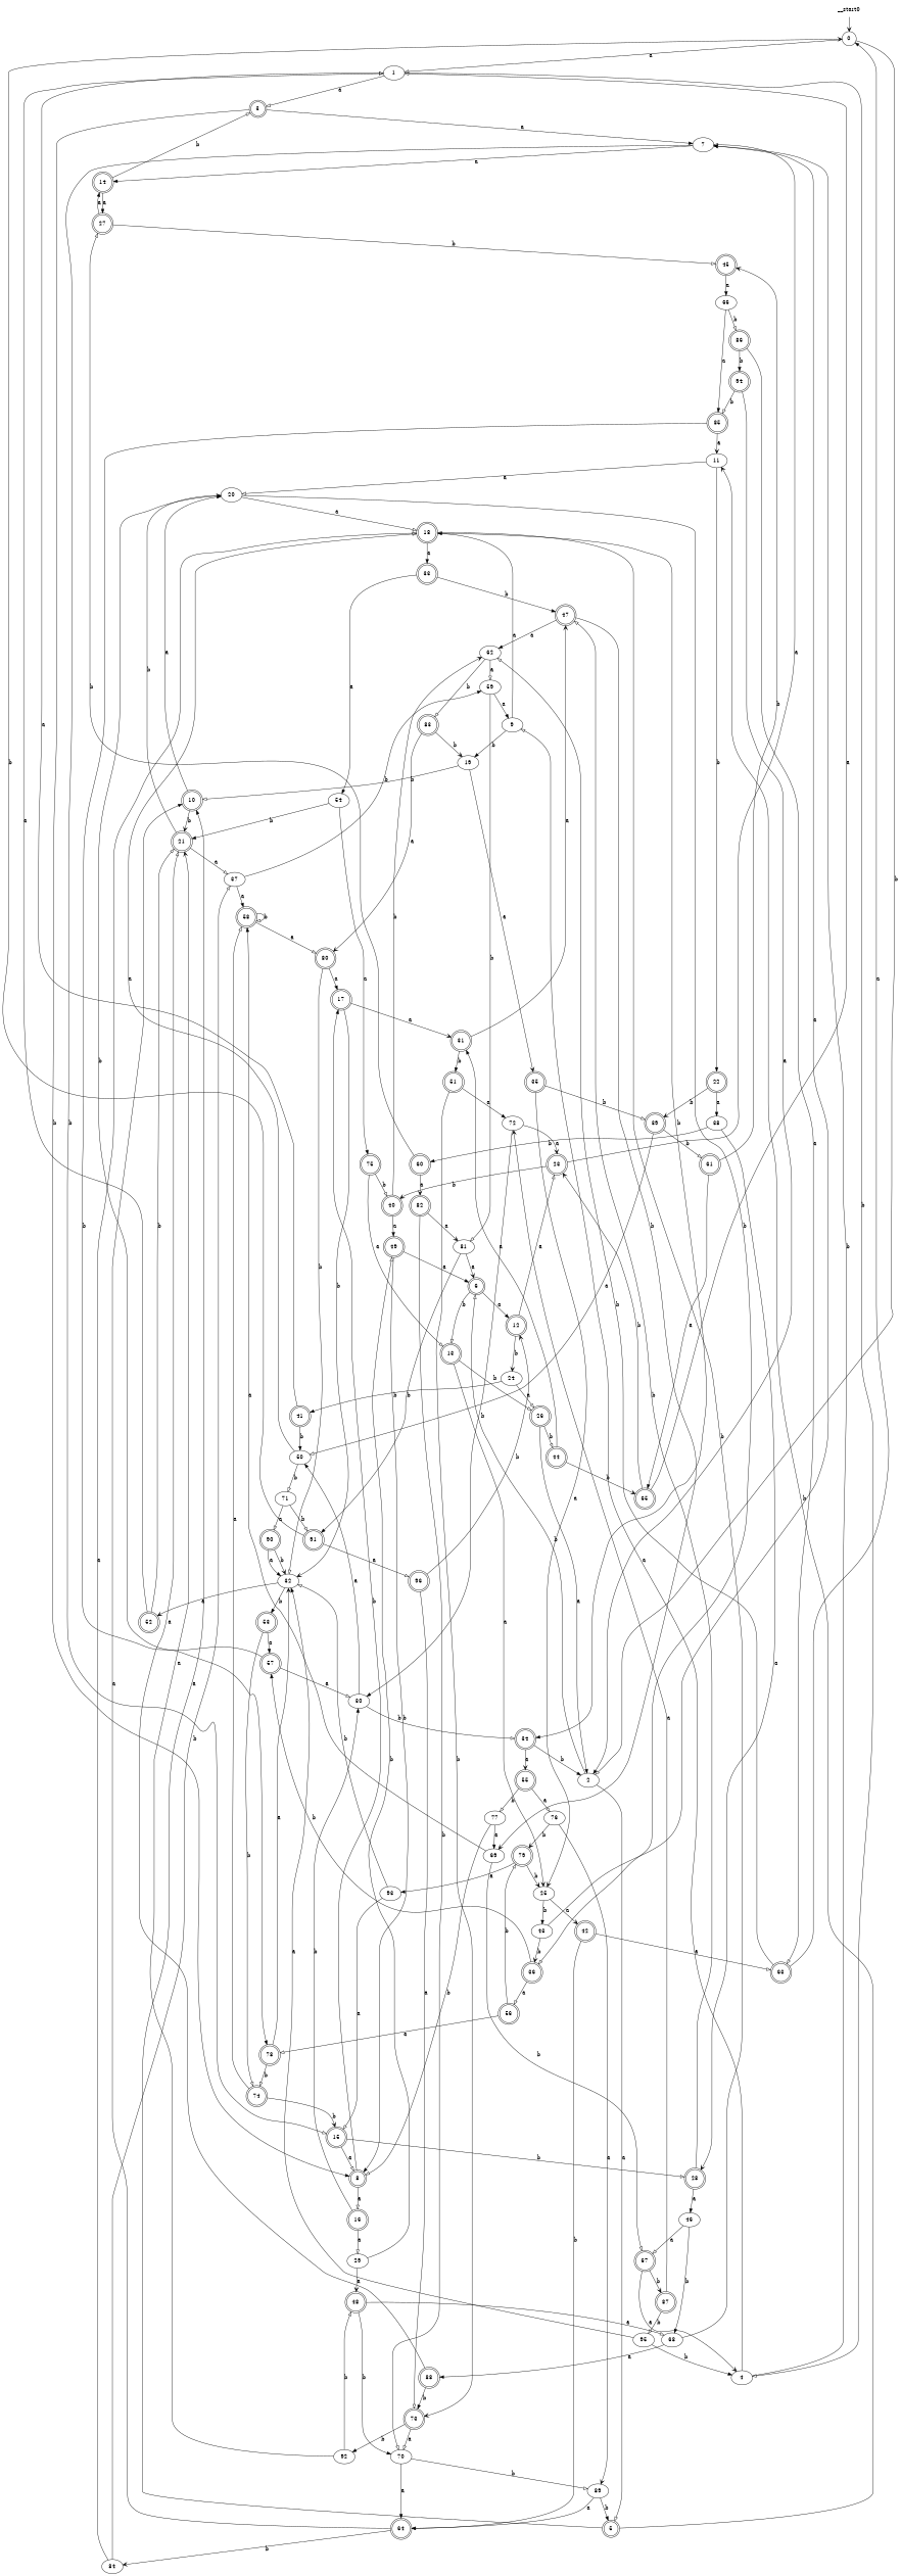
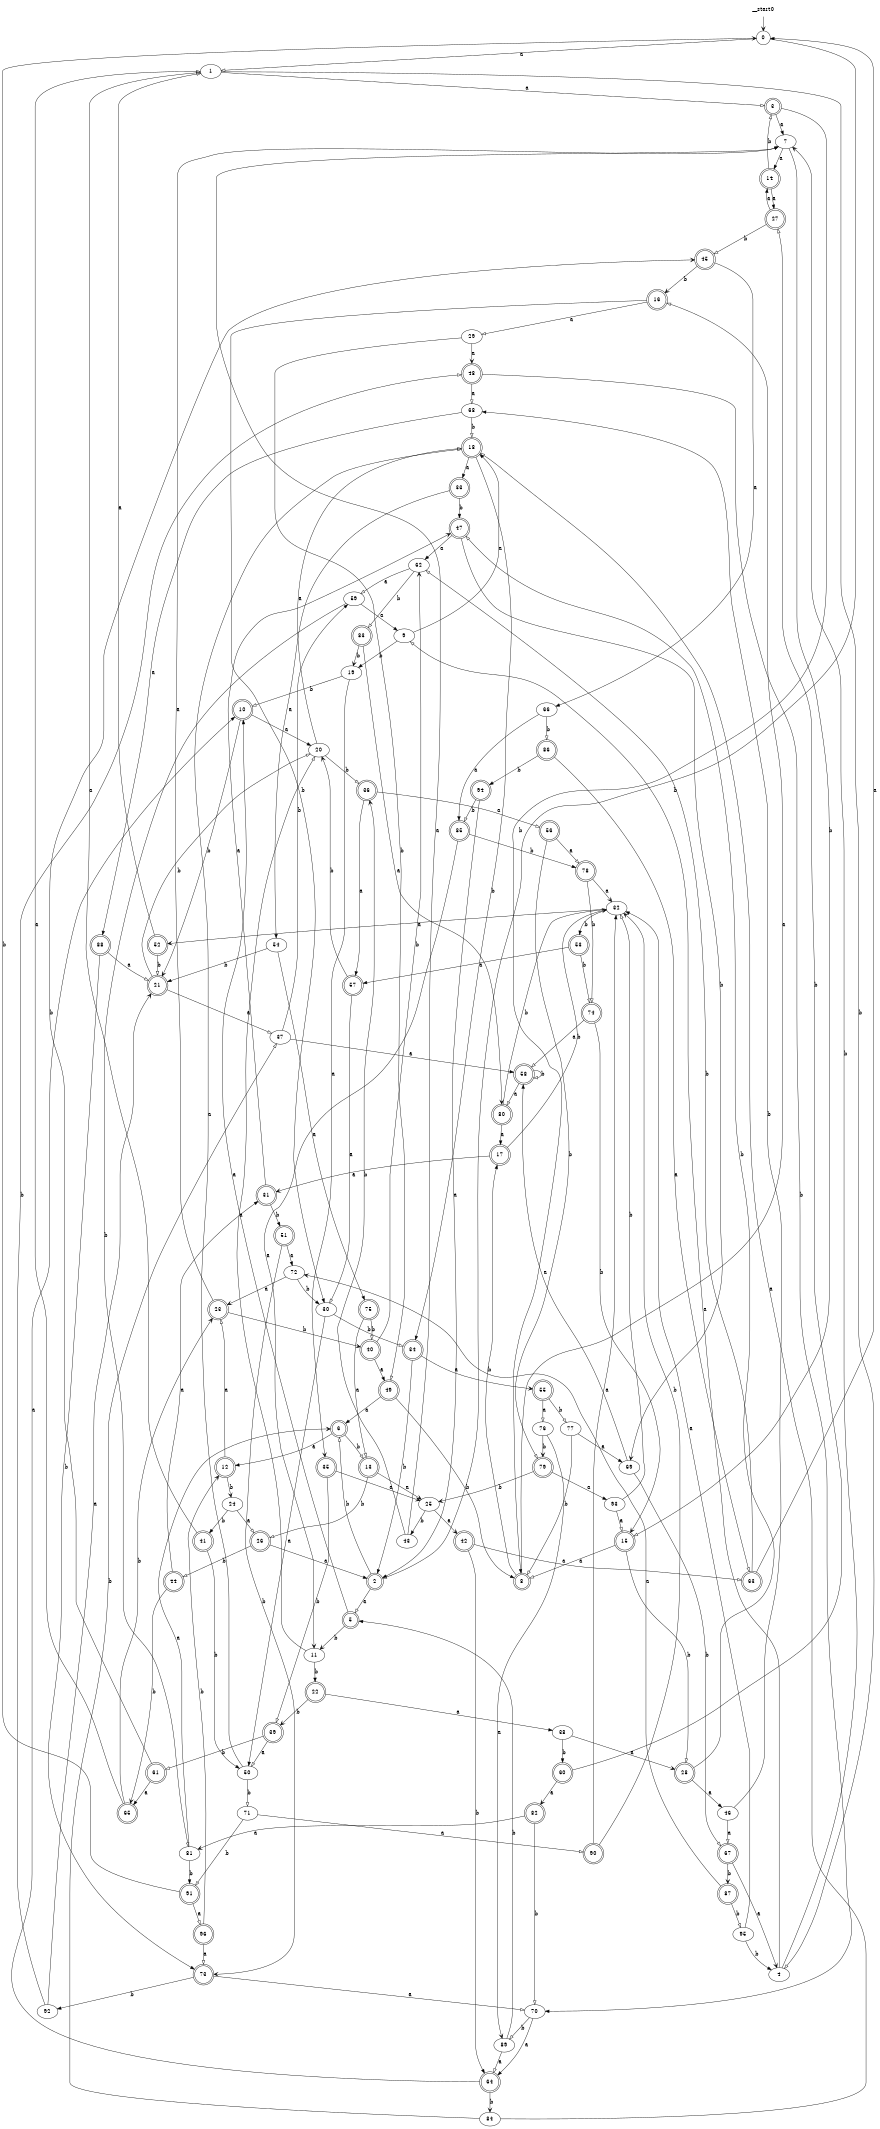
  digraph {
    node [shape=doublecircle]
    edge [arrowhead=onormal]
    __start0 [shape=none]
    0 [shape=circle]
    1 [shape=""]
-   2 [shape=ellipse]
+   2
    3
    4 [shape=""]
    5
    6
    7 [shape=""]
    8
    9 [shape=""]
    10
    11 [shape=""]
    12
    13
    14
    15
    16
    17
    18
    19 [shape=""]
    20 [shape=""]
    21
    22
    23
    24 [shape=""]
    25 [shape=""]
    26
    27
    28
    29 [shape=""]
    30 [shape=""]
    31
    32 [shape=""]
    33
    34
    35
    36
    37 [shape=""]
    38 [shape=""]
    39
    40
    41
    42
    43 [shape=""]
    44
    45
    46 [shape=""]
    47
    48
    49
    50 [shape=""]
    51
    52
    53
    54 [shape=""]
    55
    56
    57
    58
    59 [shape=""]
    60
    61
    62 [shape=""]
    63
    64
    65
    66 [shape=""]
    67
    68 [shape=""]
    69 [shape=""]
    70 [shape=""]
    71 [shape=""]
    72 [shape=""]
    73
    74
    75
    76 [shape=""]
    77 [shape=""]
    78
    79
    80
    81 [shape=""]
    82
    83
    84 [shape=""]
    85
    86
    87
    88
    89 [shape=""]
    90
    91
    92 [shape=""]
    93 [shape=""]
    94
    95 [shape=""]
    96
    __start0 -> 0 [arrowhead=vee]
    0 -> 1 [label=a]
    0 -> 2 [label=b]
    1 -> 3 [label=a]
    1 -> 4 [label=b]
    2 -> 5 [label=a]
    2 -> 6 [label=b]
    3 -> 7 [arrowhead=normal label=a]
    3 -> 8 [arrowhead=normal label=b]
    4 -> 7 [arrowhead=vee label=b]
    4 -> 9 [label=a]
    5 -> 10 [arrowhead=normal label=a]
    5 -> 11 [arrowhead=vee label=b]
    6 -> 12 [arrowhead=normal label=a]
    6 -> 13 [label=b]
    7 -> 14 [arrowhead=normal label=a]
    7 -> 15 [label=b]
    8 -> 16 [label=a]
    8 -> 17 [arrowhead=normal label=b]
    9 -> 18 [arrowhead=normal label=a]
    9 -> 19 [arrowhead=normal label=b]
    10 -> 20 [arrowhead=normal label=a]
    10 -> 21 [arrowhead=vee label=b]
    11 -> 20 [label=a]
    11 -> 22 [arrowhead=normal label=b]
    12 -> 23 [label=a]
    12 -> 24 [arrowhead=vee label=b]
    13 -> 25 [arrowhead=vee label=a]
    13 -> 26 [label=b]
    14 -> 3 [label=b]
    14 -> 27 [arrowhead=normal label=a]
    15 -> 8 [label=a]
    15 -> 28 [label=b]
    16 -> 29 [label=a]
    16 -> 30 [arrowhead=normal label=b]
    17 -> 31 [arrowhead=vee label=a]
    17 -> 32 [arrowhead=vee label=b]
    18 -> 33 [arrowhead=normal label=a]
    18 -> 34 [arrowhead=normal label=b]
    19 -> 10 [label=b]
    19 -> 35 [arrowhead=vee label=a]
    20 -> 18 [label=a]
    20 -> 36 [label=b]
    21 -> 20 [label=b]
    21 -> 37 [label=a]
    22 -> 38 [arrowhead=normal label=a]
    22 -> 39 [arrowhead=vee label=b]
    23 -> 7 [label=a]
    23 -> 40 [arrowhead=vee label=b]
    24 -> 26 [label=a]
    24 -> 41 [arrowhead=normal label=b]
    25 -> 42 [arrowhead=vee label=a]
    25 -> 43 [arrowhead=normal label=b]
    26 -> 2 [arrowhead=normal label=a]
    26 -> 44 [label=b]
    27 -> 14 [arrowhead=normal label=a]
    27 -> 45 [label=b]
    28 -> 46 [arrowhead=normal label=a]
    28 -> 47 [label=b]
    29 -> 48 [arrowhead=vee label=a]
    29 -> 49 [label=b]
    30 -> 34 [label=b]
    30 -> 50 [arrowhead=normal label=a]
    31 -> 47 [arrowhead=vee label=a]
    31 -> 51 [arrowhead=normal label=b]
    32 -> 52 [arrowhead=vee label=a]
    32 -> 53 [arrowhead=normal label=b]
    33 -> 47 [arrowhead=normal label=b]
    33 -> 54 [arrowhead=normal label=a]
    34 -> 2 [arrowhead=normal label=b]
    34 -> 55 [arrowhead=vee label=a]
    35 -> 25 [arrowhead=vee label=a]
    35 -> 39 [label=b]
    36 -> 56 [label=a]
-   36 -> 57 [arrowhead=normal label=b]
+   36 -> 57 [arrowhead=normal label=a]
    37 -> 58 [arrowhead=normal label=a]
    37 -> 59 [arrowhead=normal label=b]
    38 -> 28 [arrowhead=vee label=a]
    38 -> 60 [arrowhead=normal label=b]
    39 -> 50 [label=a]
    39 -> 61 [label=b]
    40 -> 49 [arrowhead=normal label=a]
    40 -> 62 [arrowhead=vee label=b]
    41 -> 1 [label=a]
    41 -> 50 [arrowhead=normal label=b]
    42 -> 63 [label=a]
    42 -> 64 [arrowhead=normal label=b]
    43 -> 7 [arrowhead=normal label=a]
    43 -> 36 [arrowhead=vee label=b]
    44 -> 31 [arrowhead=normal label=a]
    44 -> 65 [arrowhead=vee label=b]
+   45 -> 16 [arrowhead=vee label=b]
    45 -> 66 [arrowhead=normal label=a]
    46 -> 67 [label=a]
    46 -> 68 [arrowhead=normal label=b]
    47 -> 62 [arrowhead=normal label=a]
    47 -> 69 [arrowhead=vee label=b]
    48 -> 68 [label=a]
    48 -> 70 [arrowhead=normal label=b]
    49 -> 6 [arrowhead=normal label=a]
    49 -> 8 [arrowhead=normal label=b]
    50 -> 18 [label=a]
    50 -> 71 [label=b]
    51 -> 72 [arrowhead=normal label=a]
    51 -> 73 [arrowhead=vee label=b]
    52 -> 1 [label=a]
    52 -> 21 [label=b]
    53 -> 57 [arrowhead=normal label=a]
    53 -> 74 [label=b]
    54 -> 21 [arrowhead=normal label=b]
    54 -> 75 [arrowhead=normal label=a]
    55 -> 76 [label=a]
    55 -> 77 [label=b]
    56 -> 78 [label=a]
    56 -> 79 [label=b]
    57 -> 20 [arrowhead=vee label=b]
    57 -> 30 [label=a]
    58 -> 58 [label=b]
    58 -> 80 [label=a]
    59 -> 9 [arrowhead=normal label=a]
    59 -> 81 [label=b]
    60 -> 27 [label=b]
    60 -> 82 [arrowhead=vee label=a]
    61 -> 45 [arrowhead=vee label=b]
    61 -> 65 [arrowhead=normal label=a]
    62 -> 59 [label=a]
    62 -> 83 [label=b]
    63 -> 0 [arrowhead=normal label=a]
    63 -> 62 [label=b]
    64 -> 10 [arrowhead=normal label=a]
    64 -> 84 [arrowhead=vee label=b]
    65 -> 1 [label=a]
    65 -> 23 [arrowhead=vee label=b]
    66 -> 85 [arrowhead=normal label=a]
    66 -> 86 [label=b]
    67 -> 4 [arrowhead=vee label=a]
    67 -> 87 [arrowhead=vee label=b]
    68 -> 18 [label=b]
    68 -> 88 [arrowhead=normal label=a]
    69 -> 58 [arrowhead=normal label=a]
    69 -> 67 [label=b]
    70 -> 64 [arrowhead=normal label=a]
    70 -> 89 [label=b]
    71 -> 90 [label=a]
    71 -> 91 [label=b]
    72 -> 23 [arrowhead=vee label=a]
    72 -> 30 [arrowhead=normal label=b]
    73 -> 70 [label=a]
    73 -> 92 [arrowhead=normal label=b]
    74 -> 15 [arrowhead=vee label=b]
    74 -> 58 [label=a]
    75 -> 13 [label=a]
    75 -> 40 [label=b]
    76 -> 79 [arrowhead=vee label=b]
    76 -> 89 [arrowhead=vee label=a]
    77 -> 8 [label=b]
    77 -> 69 [arrowhead=normal label=a]
    78 -> 32 [arrowhead=vee label=a]
    78 -> 74 [label=b]
    79 -> 25 [arrowhead=vee label=b]
    79 -> 93 [arrowhead=normal label=a]
    80 -> 17 [arrowhead=normal label=a]
    80 -> 32 [label=b]
    81 -> 6 [arrowhead=vee label=a]
    81 -> 91 [arrowhead=normal label=b]
    82 -> 70 [label=b]
    82 -> 81 [arrowhead=vee label=a]
    83 -> 19 [arrowhead=vee label=b]
    83 -> 80 [arrowhead=vee label=a]
    84 -> 18 [label=a]
    84 -> 37 [label=b]
    85 -> 11 [arrowhead=vee label=a]
    85 -> 78 [arrowhead=normal label=b]
    86 -> 63 [label=a]
    86 -> 94 [arrowhead=normal label=b]
    87 -> 72 [arrowhead=vee label=a]
    87 -> 95 [label=b]
    88 -> 21 [label=a]
    88 -> 73 [arrowhead=normal label=b]
    89 -> 5 [arrowhead=normal label=b]
    89 -> 64 [label=a]
    90 -> 32 [arrowhead=normal label=a]
    90 -> 32 [arrowhead=vee label=b]
    91 -> 0 [arrowhead=vee label=b]
    91 -> 96 [label=a]
    92 -> 21 [arrowhead=vee label=a]
    92 -> 48 [label=b]
    93 -> 15 [label=a]
    93 -> 32 [label=b]
    94 -> 2 [arrowhead=normal label=a]
    94 -> 85 [label=b]
    95 -> 4 [arrowhead=normal label=b]
    95 -> 32 [arrowhead=normal label=a]
    96 -> 12 [arrowhead=vee label=b]
    96 -> 73 [label=a]
  }
